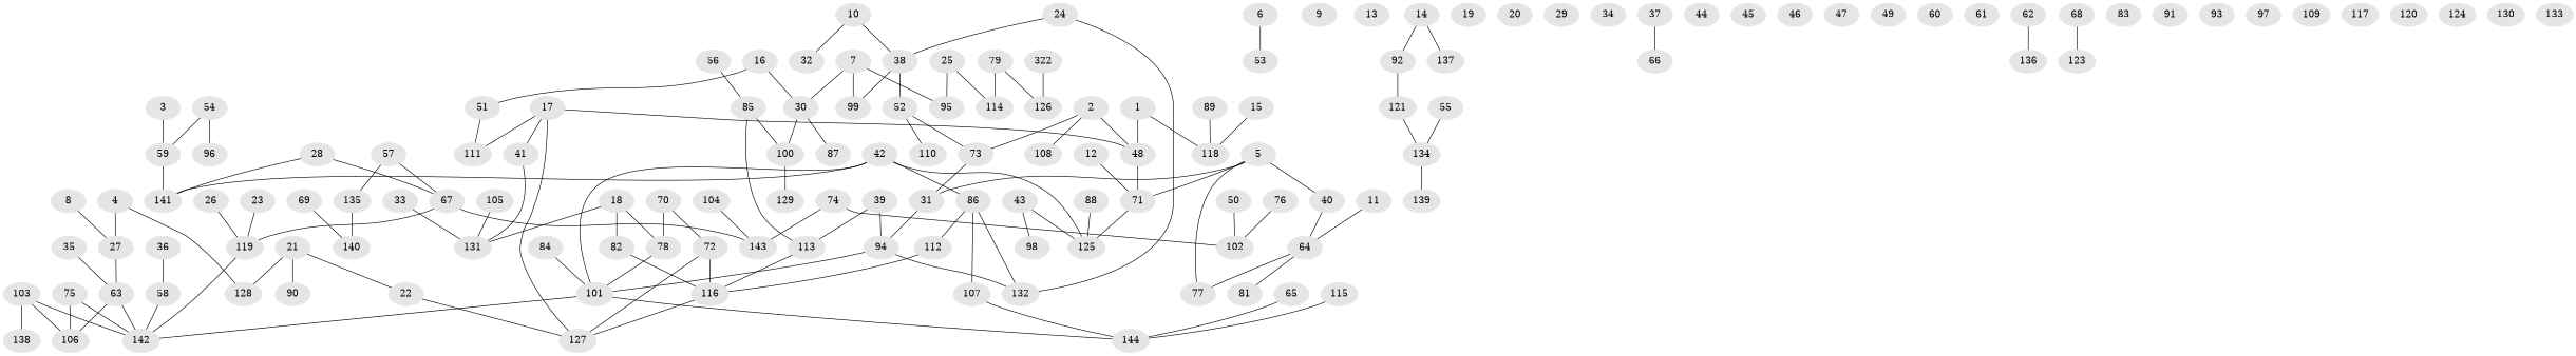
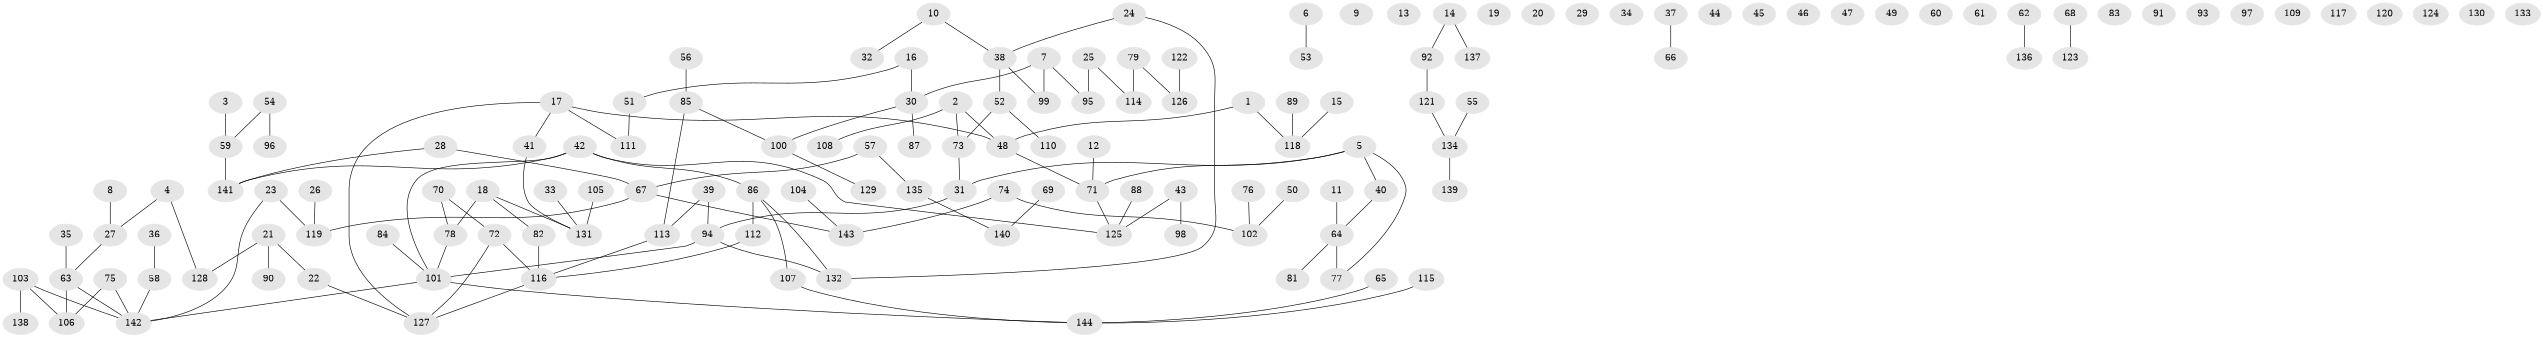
  graph {
    node [color=gray90 style=filled]
    1
    48
    118
    71
    2
    73
    108
    31
    3
    59
    141
    4
    27
    128
    63
    5
    40
    77
    94
    64
    125
    6
    53
    7
    30
    95
    99
    87
    100
    8
    9
    10
    32
    38
    52
    11
    81
    12
    13
    14
    92
    137
    121
    15
    16
    51
    111
    17
    41
    127
    131
    18
    78
    82
    101
    116
    19
    20
    21
    22
    90
    23
    119
    142
    24
    132
    25
    114
    26
    106
    28
    67
    143
    29
    129
    33
    34
    35
    36
    58
    37
    66
    110
    39
    113
    42
    86
    107
    112
    144
    43
    98
    44
    45
    46
    47
    49
    50
    102
    54
    96
    55
    134
    139
    56
    85
    57
    135
    140
    60
    61
    62
    136
    65
    68
    123
    69
    70
    72
    74
    75
    76
    79
    126
    83
    84
    88
    89
    91
    93
    97
    103
    138
    104
    105
    109
    115
    117
    120
-   122 [label=322]
+   122
    124
    130
    133
    1 -- 48
    1 -- 118
    48 -- 71
    71 -- 125
    2 -- 48
    2 -- 73
    2 -- 108
    73 -- 31
    31 -- 94
    3 -- 59
    59 -- 141
    4 -- 27
    4 -- 128
    27 -- 63
    63 -- 142
    63 -- 106
    5 -- 71
    5 -- 31
    5 -- 40
    5 -- 77
    40 -- 64
    94 -- 101
    94 -- 132
    64 -- 77
    64 -- 81
    6 -- 53
    7 -- 30
    7 -- 95
    7 -- 99
    30 -- 87
    30 -- 100
    100 -- 129
    8 -- 27
    10 -- 32
    10 -- 38
    38 -- 99
    38 -- 52
    52 -- 73
    52 -- 110
    11 -- 64
    12 -- 71
    14 -- 92
    14 -- 137
    92 -- 121
    121 -- 134
    15 -- 118
    16 -- 30
    16 -- 51
    51 -- 111
    17 -- 48
    17 -- 111
    17 -- 41
    17 -- 127
    41 -- 131
    18 -- 131
    18 -- 78
    18 -- 82
    78 -- 101
    82 -- 116
    101 -- 142
    101 -- 144
    116 -- 127
    21 -- 128
    21 -- 22
    21 -- 90
    22 -- 127
    23 -- 119
-   119 -- 142
+   23 -- 142
    24 -- 38
    24 -- 132
    25 -- 95
    25 -- 114
    26 -- 119
    28 -- 141
    28 -- 67
    67 -- 119
    67 -- 143
    33 -- 131
    35 -- 63
    36 -- 58
    58 -- 142
    37 -- 66
    39 -- 94
    39 -- 113
    113 -- 116
    42 -- 141
    42 -- 125
    42 -- 101
    42 -- 86
    86 -- 132
    86 -- 107
    86 -- 112
    107 -- 144
    112 -- 116
    43 -- 125
    43 -- 98
    50 -- 102
    54 -- 59
    54 -- 96
    55 -- 134
    134 -- 139
    56 -- 85
    85 -- 100
    85 -- 113
    57 -- 67
    57 -- 135
    135 -- 140
    62 -- 136
    65 -- 144
    68 -- 123
    69 -- 140
    70 -- 78
    70 -- 72
    72 -- 127
    72 -- 116
    74 -- 143
    74 -- 102
    75 -- 142
    75 -- 106
    76 -- 102
    79 -- 114
    79 -- 126
    84 -- 101
    88 -- 125
    89 -- 118
    103 -- 142
    103 -- 106
    103 -- 138
    104 -- 143
    105 -- 131
    115 -- 144
    122 -- 126
  }
